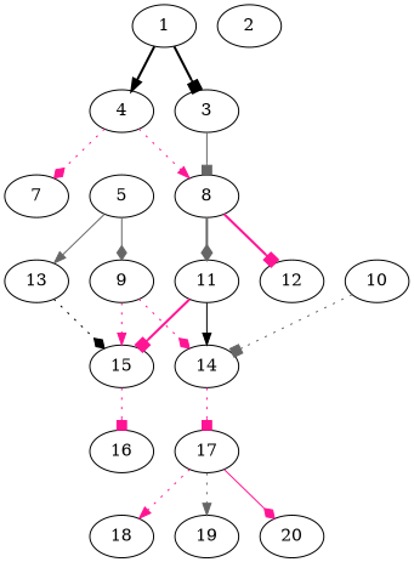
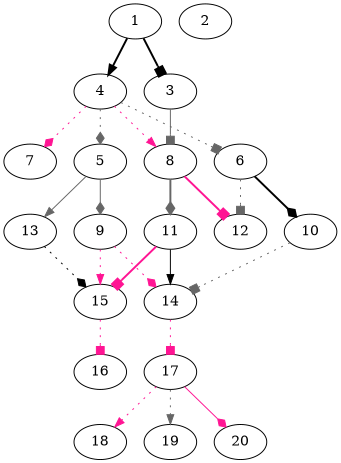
  digraph {
    node [alpha=0.16]
    edge [arrowhead=box color=deeppink style=dotted]
    1 [alpha=0.15 expect_size=34447360]
    3 [alpha=0.08 expect_size=7188480]
    4 [alpha=0.12 expect_size=43630592]
    8 [expect_size=30377984]
    5 [expect_size=8420352]
+   6 [alpha=0.18 expect_size=52051968]
    7 [alpha=0.07 expect_size=32101376]
    12 [alpha=0.14 expect_size=19074048]
    11 [alpha=0.03 expect_size=30740480]
    9 [alpha=0.07 expect_size=41359360]
    13 [alpha=0.14 expect_size=27712512]
    10 [alpha=0.09 expect_size=35806208]
    2 [alpha=0.04 expect_size=20097024]
    14 [expect_size=45697024]
    15 [alpha=0.06 expect_size=26306560]
    17 [alpha=0.15 expect_size=10892288]
    16 [alpha=0.02 expect_size=16562176]
    18 [alpha=0.14 expect_size=26515456]
    19 [alpha=0.17 expect_size=17283072]
    20 [alpha=0.04 expect_size=34909184]
    1 -> 3 [color=black style=bold]
    1 -> 4 [arrowhead=normal color=black style=bold]
    3 -> 8 [color=gray40 style=solid]
    4 -> 8 [arrowhead=normal]
+   4 -> 5 [arrowhead=diamond color=gray40]
+   4 -> 6 [color=gray40]
    4 -> 7 [arrowhead=diamond]
    8 -> 12 [style=bold]
    8 -> 11 [arrowhead=diamond color=gray40 style=bold]
    5 -> 9 [arrowhead=diamond color=gray40 style=solid]
    5 -> 13 [arrowhead=normal color=gray40 style=solid]
+   6 -> 12 [color=gray40]
+   6 -> 10 [arrowhead=diamond color=black style=bold]
    11 -> 14 [arrowhead=normal color=black style=solid]
    11 -> 15 [style=bold]
    9 -> 14 [arrowhead=diamond]
    9 -> 15 [arrowhead=normal]
    13 -> 15 [arrowhead=diamond color=black]
    10 -> 14 [color=gray40]
    14 -> 17
    15 -> 16
    17 -> 18 [arrowhead=normal]
    17 -> 19 [arrowhead=normal color=gray40]
    17 -> 20 [arrowhead=diamond style=solid]
  }
